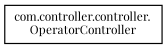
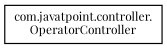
  digraph {
    rankdir=LR
    fontname="Playfair Display"
-   n1 [color=black fillcolor=white fontname="Playfair Display" fontsize=10 height=0.2 label="com.controller.controller.\lOperatorController" shape=record style=filled width=0.4]
+   n1 [color=black fillcolor=white fontname="Playfair Display" fontsize=10 height=0.2 label="com.javatpoint.controller.\lOperatorController" shape=record style=filled width=0.4]
  }
